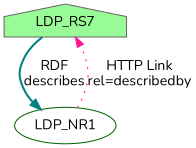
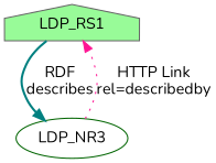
  digraph {
    fontname=Nunito
    node [style=filled fontname=Nunito]
    edge [fontname=Nunito]
-   LDP_RS1 [fillcolor=palegreen color=gray40 shape=house label=LDP_RS7]
-   LDP_NR1 [fillcolor=white color=darkgreen shape=ellipse]
+   LDP_RS1 [fillcolor=palegreen color=gray40 shape=house]
+   LDP_NR1 [fillcolor=white color=darkgreen shape=ellipse label=LDP_NR3]
    LDP_RS1 -> LDP_NR1 [label="RDF\ndescribes" color=teal style=bold]
    LDP_NR1 -> LDP_RS1 [label="HTTP Link\nrel=describedby" color=deeppink style=dotted]
  }
